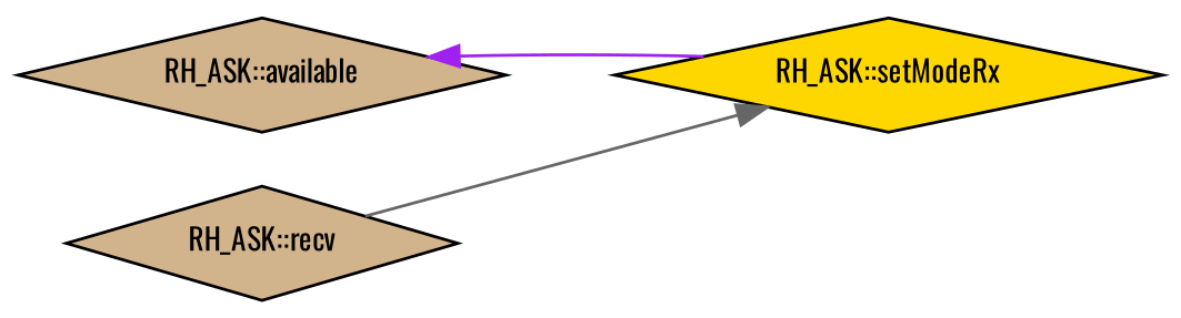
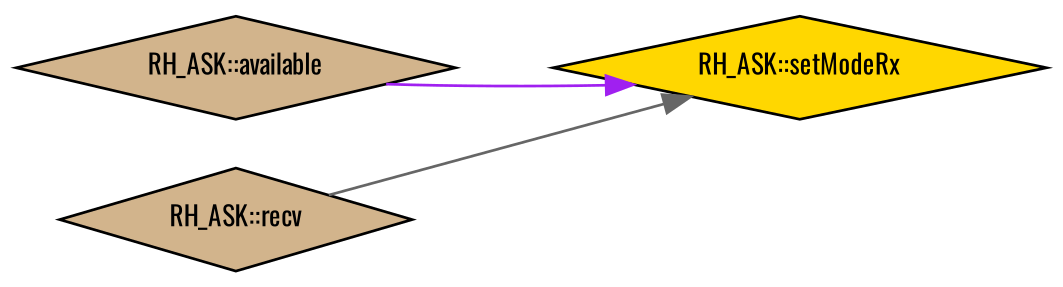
  digraph {
    fontname=Oswald
    rankdir=RL
    node [color=black fillcolor=tan fontname=Oswald fontsize=10 shape=diamond style=filled]
    edge [dir=back fontname=Oswald fontsize=10 labelfontname=Helvetica labelfontsize=10 style=solid]
    n1 [fillcolor=gold fontcolor=black height=0.2 label="RH_ASK::setModeRx" width=0.4]
    n2 [height=0.2 label="RH_ASK::available" width=0.4]
    n3 [height=0.2 label="RH_ASK::recv" width=0.4]
-   n2 -> n1 [color=purple]
+   n1 -> n2 [color=purple]
    n1 -> n3 [color=gray40]
  }
